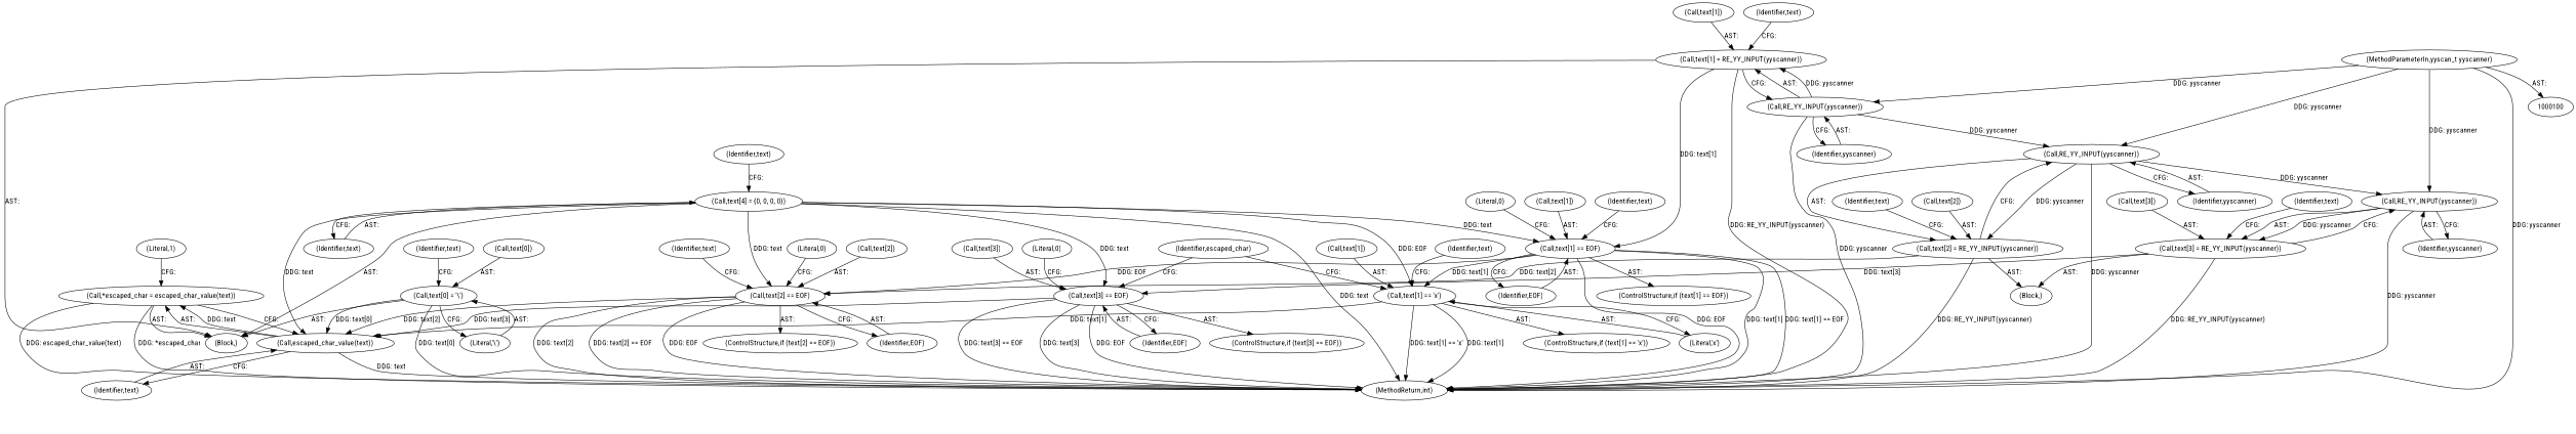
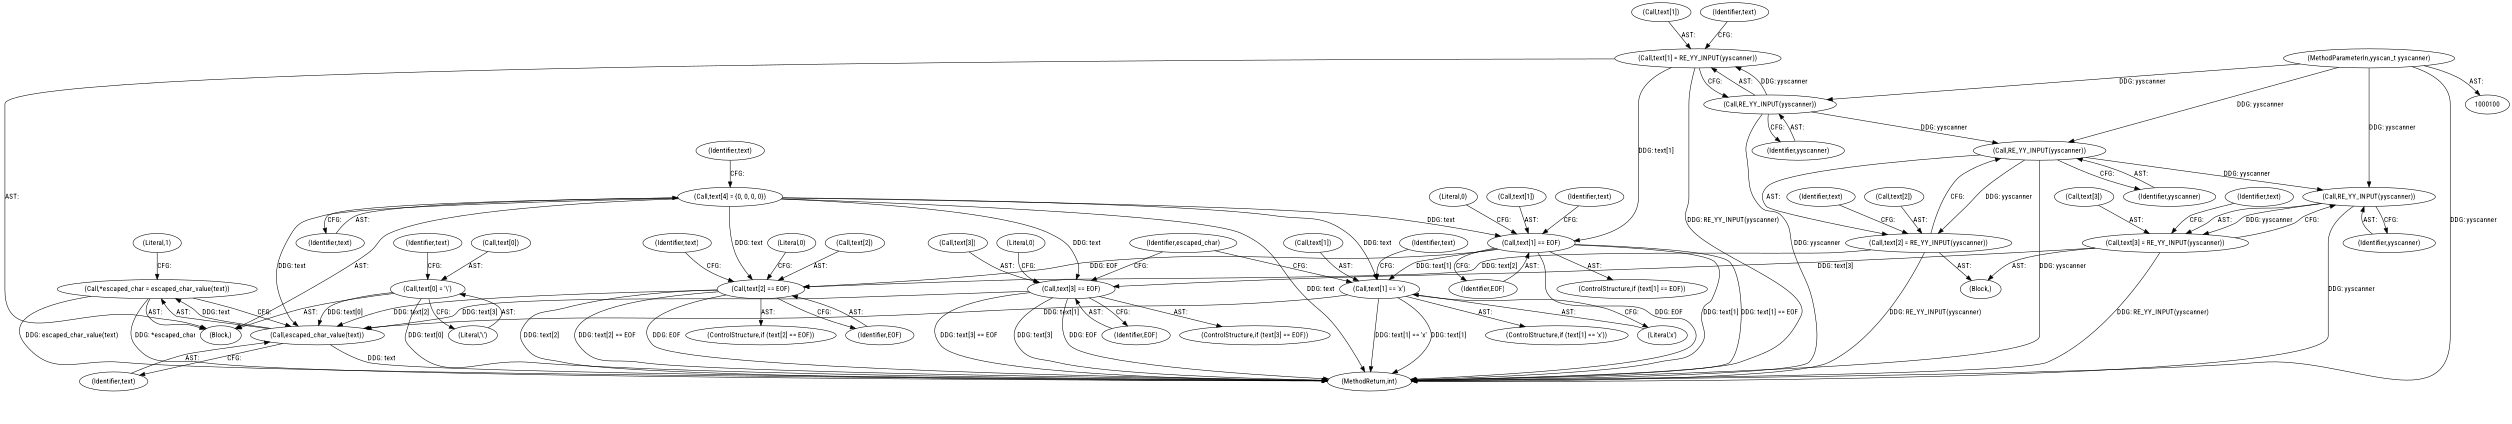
  digraph {
    fontname="Roboto Condensed"
    node [fontname="Roboto Condensed"]
    edge [fontname="Roboto Condensed"]
    n1 [label="(Call,*escaped_char = escaped_char_value(text))"]
    n2 [label="(Call,escaped_char_value(text))"]
    n3 [label="(Block,)"]
    n4 [label="(MethodReturn,int)"]
    n5 [label="(Identifier,text)"]
    n6 [label="(Call,text[0] = '\\')"]
    n7 [label="(Literal,'\\')"]
    n8 [label="(Call,text[2] == EOF)"]
    n9 [label="(ControlStructure,if (text[2] == EOF))"]
    n10 [label="(Identifier,EOF)"]
    n11 [label="(Call,text[3] == EOF)"]
    n12 [label="(ControlStructure,if (text[3] == EOF))"]
    n13 [label="(Identifier,EOF)"]
    n14 [label="(Call,text[2] = RE_YY_INPUT(yyscanner))"]
    n15 [label="(Call,RE_YY_INPUT(yyscanner))"]
    n16 [label="(Block,)"]
    n17 [label="(Call,RE_YY_INPUT(yyscanner))"]
    n18 [label="(Identifier,yyscanner)"]
    n19 [label="(Call,text[3] = RE_YY_INPUT(yyscanner))"]
    n20 [label="(Identifier,yyscanner)"]
    n21 [label="(Call,RE_YY_INPUT(yyscanner))"]
    n22 [label="(Call,text[1] = RE_YY_INPUT(yyscanner))"]
    n23 [label="(Identifier,yyscanner)"]
    n24 [label="(Call,text[1] == EOF)"]
    n25 [label="(MethodParameterIn,yyscan_t yyscanner)"]
    1000100
    n27 [label="(Call,text[4] = {0, 0, 0, 0})"]
    n28 [label="(Call,text[1] == 'x')"]
    n29 [label="(Identifier,text)"]
    n30 [label="(Identifier,EOF)"]
    n31 [label="(ControlStructure,if (text[1] == EOF))"]
    n32 [label="(Literal,'x')"]
    n33 [label="(ControlStructure,if (text[1] == 'x'))"]
    n34 [label="(Call,text[2])"]
    n35 [label="(Identifier,text)"]
    n36 [label="(Call,text[0])"]
    n37 [label="(Identifier,escaped_char)"]
    n38 [label="(Identifier,text)"]
    n39 [label="(Call,text[3])"]
    n40 [label="(Identifier,text)"]
    n41 [label="(Identifier,text)"]
    n42 [label="(Call,text[1])"]
    n43 [label="(Literal,0)"]
    n44 [label="(Call,text[2])"]
    n45 [label="(Identifier,text)"]
    n46 [label="(Call,text[1])"]
    n47 [label="(Literal,0)"]
    n48 [label="(Call,text[1])"]
    n49 [label="(Literal,1)"]
    n50 [label="(Call,text[3])"]
    n51 [label="(Identifier,text)"]
    n52 [label="(Literal,0)"]
    n53 [label="(Identifier,text)"]
    n54 [label="(Identifier,text)"]
    n1 -> n2 [label="CFG: "]
    n1 -> n3 [label="AST: "]
    n1 -> n4 [label="DDG: escaped_char_value(text)"]
    n1 -> n4 [label="DDG: *escaped_char"]
    n2 -> n1 [label="AST: "]
    n2 -> n1 [label="DDG: text"]
    n2 -> n4 [label="DDG: text"]
    n2 -> n5 [label="CFG: "]
    n5 -> n2 [label="AST: "]
    n6 -> n2 [label="DDG: text[0]"]
    n6 -> n3 [label="AST: "]
    n6 -> n4 [label="DDG: text[0]"]
    n6 -> n7 [label="CFG: "]
    n7 -> n6 [label="AST: "]
    n8 -> n2 [label="DDG: text[2]"]
    n8 -> n4 [label="DDG: text[2]"]
    n8 -> n4 [label="DDG: text[2] == EOF"]
    n8 -> n4 [label="DDG: EOF"]
    n8 -> n9 [label="AST: "]
    n8 -> n10 [label="CFG: "]
    n10 -> n8 [label="AST: "]
    n11 -> n2 [label="DDG: text[3]"]
    n11 -> n4 [label="DDG: text[3] == EOF"]
    n11 -> n4 [label="DDG: text[3]"]
    n11 -> n4 [label="DDG: EOF"]
    n11 -> n12 [label="AST: "]
    n11 -> n13 [label="CFG: "]
    n13 -> n11 [label="AST: "]
    n14 -> n4 [label="DDG: RE_YY_INPUT(yyscanner)"]
    n14 -> n8 [label="DDG: text[2]"]
    n14 -> n15 [label="CFG: "]
    n14 -> n16 [label="AST: "]
    n15 -> n4 [label="DDG: yyscanner"]
    n15 -> n14 [label="AST: "]
    n15 -> n14 [label="DDG: yyscanner"]
    n15 -> n17 [label="DDG: yyscanner"]
    n15 -> n18 [label="CFG: "]
    n17 -> n4 [label="DDG: yyscanner"]
    n17 -> n19 [label="AST: "]
    n17 -> n19 [label="DDG: yyscanner"]
    n17 -> n20 [label="CFG: "]
    n18 -> n15 [label="AST: "]
    n19 -> n4 [label="DDG: RE_YY_INPUT(yyscanner)"]
    n19 -> n11 [label="DDG: text[3]"]
    n19 -> n16 [label="AST: "]
    n19 -> n17 [label="CFG: "]
    n20 -> n17 [label="AST: "]
    n21 -> n4 [label="DDG: yyscanner"]
    n21 -> n15 [label="DDG: yyscanner"]
    n21 -> n22 [label="AST: "]
    n21 -> n22 [label="DDG: yyscanner"]
    n21 -> n23 [label="CFG: "]
    n22 -> n3 [label="AST: "]
    n22 -> n4 [label="DDG: RE_YY_INPUT(yyscanner)"]
    n22 -> n21 [label="CFG: "]
    n22 -> n24 [label="DDG: text[1]"]
    n23 -> n21 [label="AST: "]
    n24 -> n4 [label="DDG: text[1] == EOF"]
    n24 -> n4 [label="DDG: EOF"]
    n24 -> n4 [label="DDG: text[1]"]
    n24 -> n8 [label="DDG: EOF"]
    n24 -> n28 [label="DDG: text[1]"]
    n24 -> n30 [label="CFG: "]
    n24 -> n31 [label="AST: "]
    n25 -> n4 [label="DDG: yyscanner"]
    n25 -> n15 [label="DDG: yyscanner"]
    n25 -> n17 [label="DDG: yyscanner"]
    n25 -> n21 [label="DDG: yyscanner"]
    n25 -> 1000100 [label="AST: "]
    n27 -> n2 [label="DDG: text"]
    n27 -> n3 [label="AST: "]
    n27 -> n4 [label="DDG: text"]
    n27 -> n8 [label="DDG: text"]
    n27 -> n11 [label="DDG: text"]
    n27 -> n24 [label="DDG: text"]
-   n27 -> n28 [label="DDG: EOF"]
+   n27 -> n28 [label="DDG: text"]
    n27 -> n29 [label="CFG: "]
    n28 -> n2 [label="DDG: text[1]"]
    n28 -> n4 [label="DDG: text[1] == 'x'"]
    n28 -> n4 [label="DDG: text[1]"]
    n28 -> n32 [label="CFG: "]
    n28 -> n33 [label="AST: "]
    n29 -> n27 [label="AST: "]
    n30 -> n24 [label="AST: "]
    n32 -> n28 [label="AST: "]
    n34 -> n8 [label="AST: "]
    n35 -> n14 [label="CFG: "]
    n36 -> n6 [label="AST: "]
    n37 -> n11 [label="CFG: "]
    n37 -> n28 [label="CFG: "]
    n38 -> n19 [label="CFG: "]
    n39 -> n11 [label="AST: "]
    n40 -> n24 [label="CFG: "]
    n41 -> n28 [label="CFG: "]
    n42 -> n22 [label="AST: "]
    n43 -> n11 [label="CFG: "]
    n44 -> n14 [label="AST: "]
    n45 -> n8 [label="CFG: "]
    n46 -> n28 [label="AST: "]
    n47 -> n24 [label="CFG: "]
    n48 -> n24 [label="AST: "]
    n49 -> n1 [label="CFG: "]
    n50 -> n19 [label="AST: "]
    n51 -> n6 [label="CFG: "]
    n52 -> n8 [label="CFG: "]
    n53 -> n22 [label="CFG: "]
    n54 -> n27 [label="CFG: "]
  }
